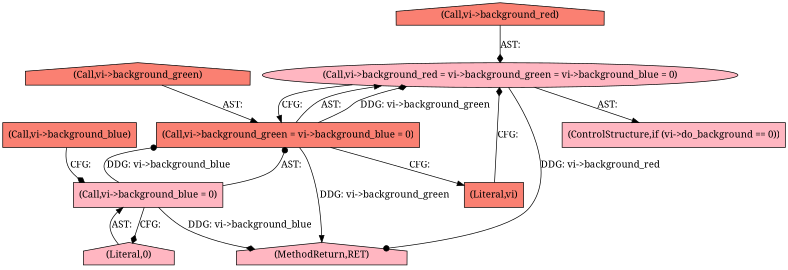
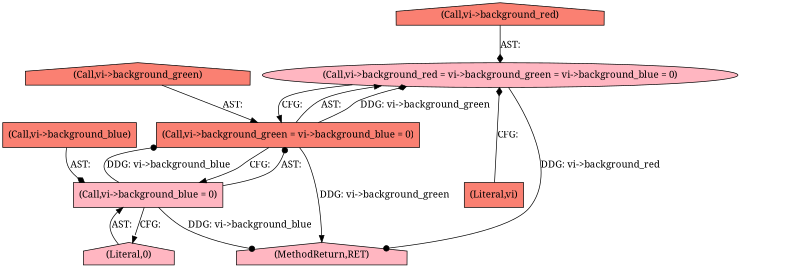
  digraph {
    fontname="Noto Serif"
    node [fillcolor=lightpink fontname="Noto Serif" shape=box style=filled]
    edge [arrowhead=normal fontname="Noto Serif"]
    n1 [label="(Call,vi->background_red = vi->background_green = vi->background_blue = 0)" shape=ellipse]
    n2 [fillcolor=salmon label="(Call,vi->background_green = vi->background_blue = 0)"]
-   n3 [label="(ControlStructure,if (vi->do_background == 0))"]
    n4 [label="(MethodReturn,RET)" shape=house]
    n5 [label="(Call,vi->background_blue = 0)"]
    n6 [label="(Literal,0)" shape=house]
    n7 [fillcolor=salmon label="(Literal,vi)"]
    n8 [fillcolor=salmon label="(Call,vi->background_green)" shape=house]
    n9 [fillcolor=salmon label="(Call,vi->background_blue)"]
    n10 [fillcolor=salmon label="(Call,vi->background_red)" shape=house]
    n1 -> n2 [label="CFG: "]
-   n1 -> n3 [label="AST: "]
    n1 -> n4 [arrowhead=dot label="DDG: vi->background_red"]
    n2 -> n1 [label="AST: "]
    n2 -> n1 [arrowhead=diamond label="DDG: vi->background_green"]
    n2 -> n4 [label="DDG: vi->background_green"]
-   n2 -> n7 [label="CFG: "]
+   n2 -> n5 [label="CFG: "]
    n5 -> n2 [arrowhead=dot label="AST: "]
    n5 -> n2 [arrowhead=dot label="DDG: vi->background_blue"]
-   n5 -> n4 [arrowhead=diamond label="DDG: vi->background_blue"]
-   n5 -> n6 [arrowhead=diamond label="CFG: "]
+   n5 -> n4 [arrowhead=dot label="DDG: vi->background_blue"]
+   n5 -> n6 [label="CFG: "]
    n6 -> n5 [label="AST: "]
    n7 -> n1 [arrowhead=diamond label="CFG: "]
    n8 -> n2 [label="AST: "]
-   n9 -> n5 [arrowhead=diamond label="CFG: "]
+   n9 -> n5 [arrowhead=diamond label="AST: "]
    n10 -> n1 [arrowhead=diamond label="AST: "]
  }
